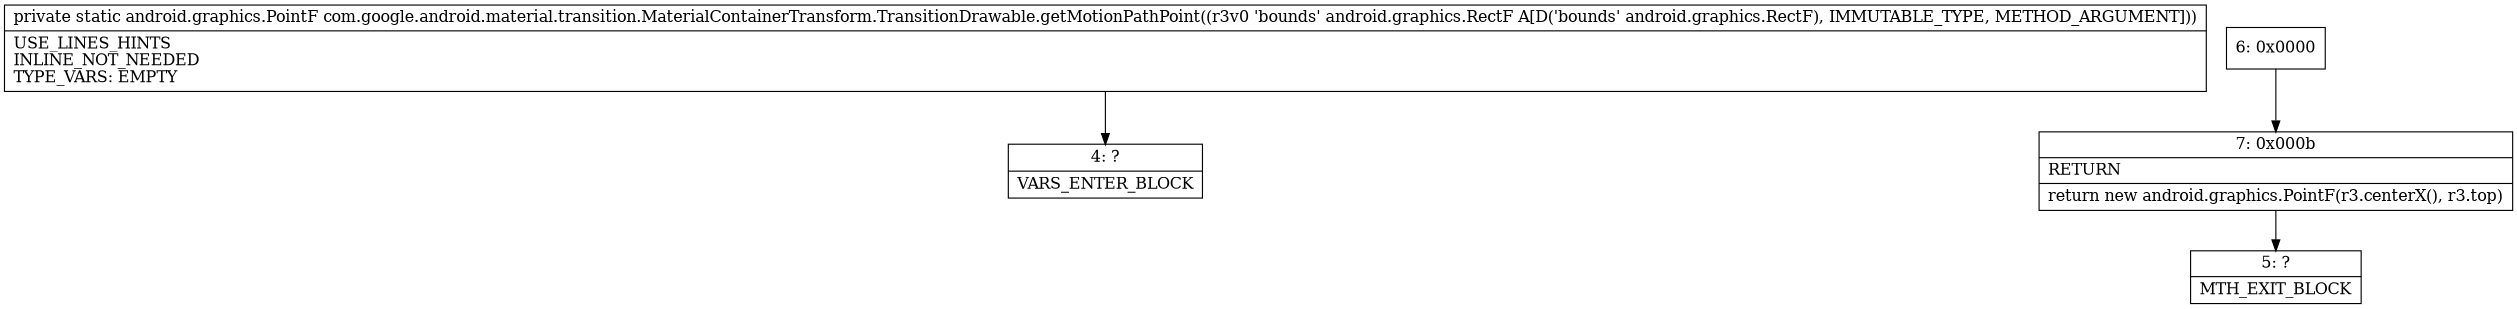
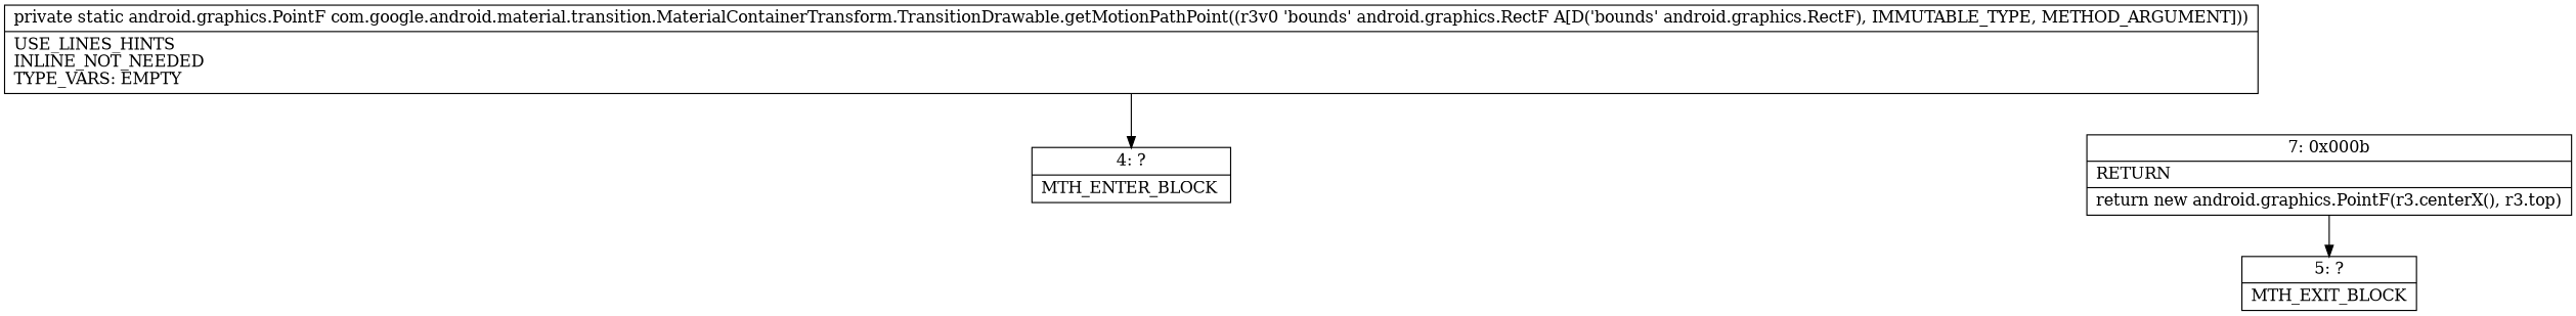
  digraph {
    node [shape=record]
-   n1 [label="{4\:\ ?|VARS_ENTER_BLOCK\l}"]
-   n2 [label="{6\:\ 0x0000}"]
+   n1 [label="{4\:\ ?|MTH_ENTER_BLOCK\l}"]
    n3 [label="{7\:\ 0x000b|RETURN\l|return new android.graphics.PointF(r3.centerX(), r3.top)\l}"]
    n4 [label="{5\:\ ?|MTH_EXIT_BLOCK\l}"]
    n5 [label="{private static android.graphics.PointF com.google.android.material.transition.MaterialContainerTransform.TransitionDrawable.getMotionPathPoint((r3v0 'bounds' android.graphics.RectF A[D('bounds' android.graphics.RectF), IMMUTABLE_TYPE, METHOD_ARGUMENT]))  | USE_LINES_HINTS\lINLINE_NOT_NEEDED\lTYPE_VARS: EMPTY\l}"]
-   n2 -> n3
    n3 -> n4
    n5 -> n1
  }
